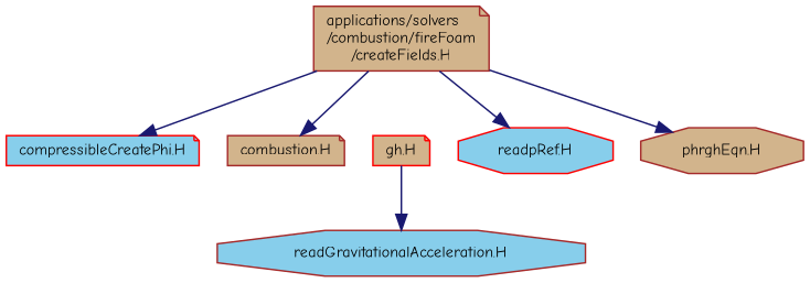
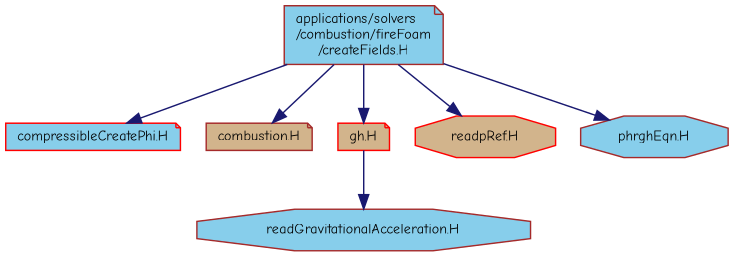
  digraph {
    fontname="Comic Neue"
    node [color=brown fillcolor=tan fontname="Comic Neue" fontsize=10 shape=note style=filled]
    edge [color=midnightblue fontname="Comic Neue" fontsize=10 labelfontname=Helvetica labelfontsize=10 style=solid]
-   n1 [fontcolor=black height=0.2 label="applications/solvers\l/combustion/fireFoam\l/createFields.H" width=0.4]
+   n1 [fillcolor=skyblue fontcolor=black height=0.2 label="applications/solvers\l/combustion/fireFoam\l/createFields.H" width=0.4]
    n2 [color=red fillcolor=skyblue height=0.2 label="compressibleCreatePhi.H" width=0.4]
    n3 [height=0.2 label="combustion.H" width=0.4]
    n4 [color=red height=0.2 label="gh.H" width=0.4]
-   n5 [color=red fillcolor=skyblue height=0.2 label="readpRef.H" shape=octagon width=0.4]
-   n6 [height=0.2 label="phrghEqn.H" shape=octagon width=0.4]
+   n5 [color=red height=0.2 label="readpRef.H" shape=octagon width=0.4]
+   n6 [fillcolor=skyblue height=0.2 label="phrghEqn.H" shape=octagon width=0.4]
    n7 [fillcolor=skyblue height=0.2 label="readGravitationalAcceleration.H" shape=octagon width=0.4]
    n1 -> n2
    n1 -> n3
+   n1 -> n4
    n1 -> n5
    n1 -> n6
    n4 -> n7
  }
